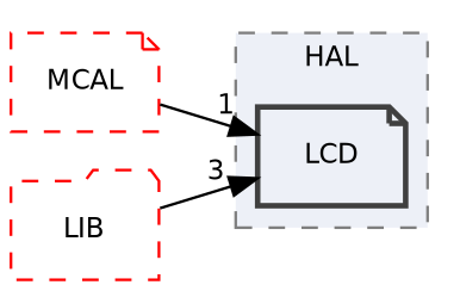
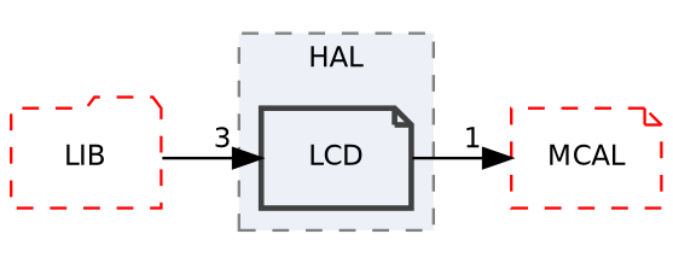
  digraph {
    compound=true
    rankdir=LR
    node [color=red fillcolor="#edf0f7" fontname=Helvetica fontsize=10 shape=note style="dashed,"]
    edge [fontname=Helvetica fontsize=10 labeldistance=1.5 labelfontname=Helvetica labelfontsize=10]
    n1 [color=grey25 label=LCD style="filled,bold,"]
    n2 [label=MCAL]
    n3 [label=LIB shape=folder]
    subgraph cluster_1 {
      bgcolor="#edf0f7"
      fontname=Helvetica
      fontsize=10
      label=HAL
      pencolor=grey50
      style="filled,dashed,"
      n1
    }
-   n2 -> n1 [headlabel=1]
+   n1 -> n2 [headlabel=1]
    n3 -> n1 [headlabel=3]
  }
